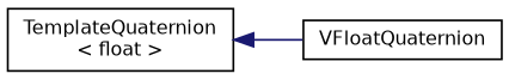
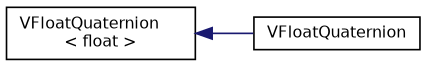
  digraph {
    rankdir=LR
    node [color=black fillcolor=white fontname=Helvetica fontsize=10 shape=record style=filled]
-   n1 [height=0.2 label="TemplateQuaternion\l\< float \>" width=0.4]
+   n1 [height=0.2 label="VFloatQuaternion\l\< float \>" width=0.4]
    n2 [height=0.2 label=VFloatQuaternion width=0.4]
    n1 -> n2 [color=midnightblue dir=back fontname=Helvetica fontsize=10 labelfontname=Helvetica labelfontsize=10 style=solid]
  }
